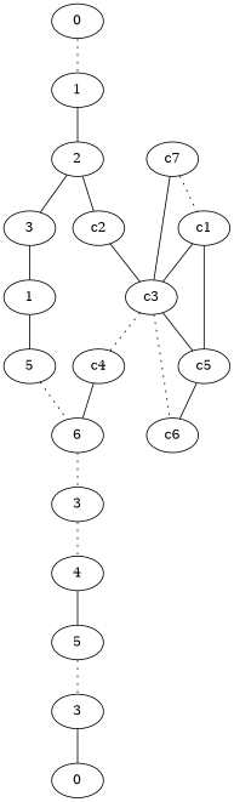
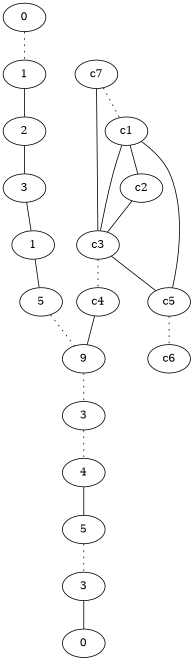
  graph {
    n1 [label=0]
    n2 [label=1]
    n3 [label=2]
    n4 [label=3]
    n5 [label=1]
    n6 [label=5]
-   n7 [label=6]
+   n7 [label=9]
    n8 [label=3]
    n9 [label=4]
    n10 [label=5]
    n11 [label=3]
    n12 [label=0]
    n13 [label=c7]
    c1
    c3
    c2
    c5
    c4
    c6
    n1 -- n2 [style=dotted]
    n2 -- n3
    n3 -- n4
    n4 -- n5
    n5 -- n6
    n6 -- n7 [style=dotted]
    n7 -- n8 [style=dotted]
    n8 -- n9 [style=dotted]
    n9 -- n10
    n10 -- n11 [style=dotted]
    n11 -- n12
    n13 -- c1 [style=dotted]
    n13 -- c3
    c1 -- c3
-   n3 -- c2
+   c1 -- c2
    c1 -- c5
    c3 -- c5 [style=solid]
    c3 -- c4 [style=dotted]
-   c3 -- c6 [style=dotted]
    c2 -- c3
-   c5 -- c6 [style=solid]
+   c5 -- c6 [style=dotted]
    c4 -- n7
  }
